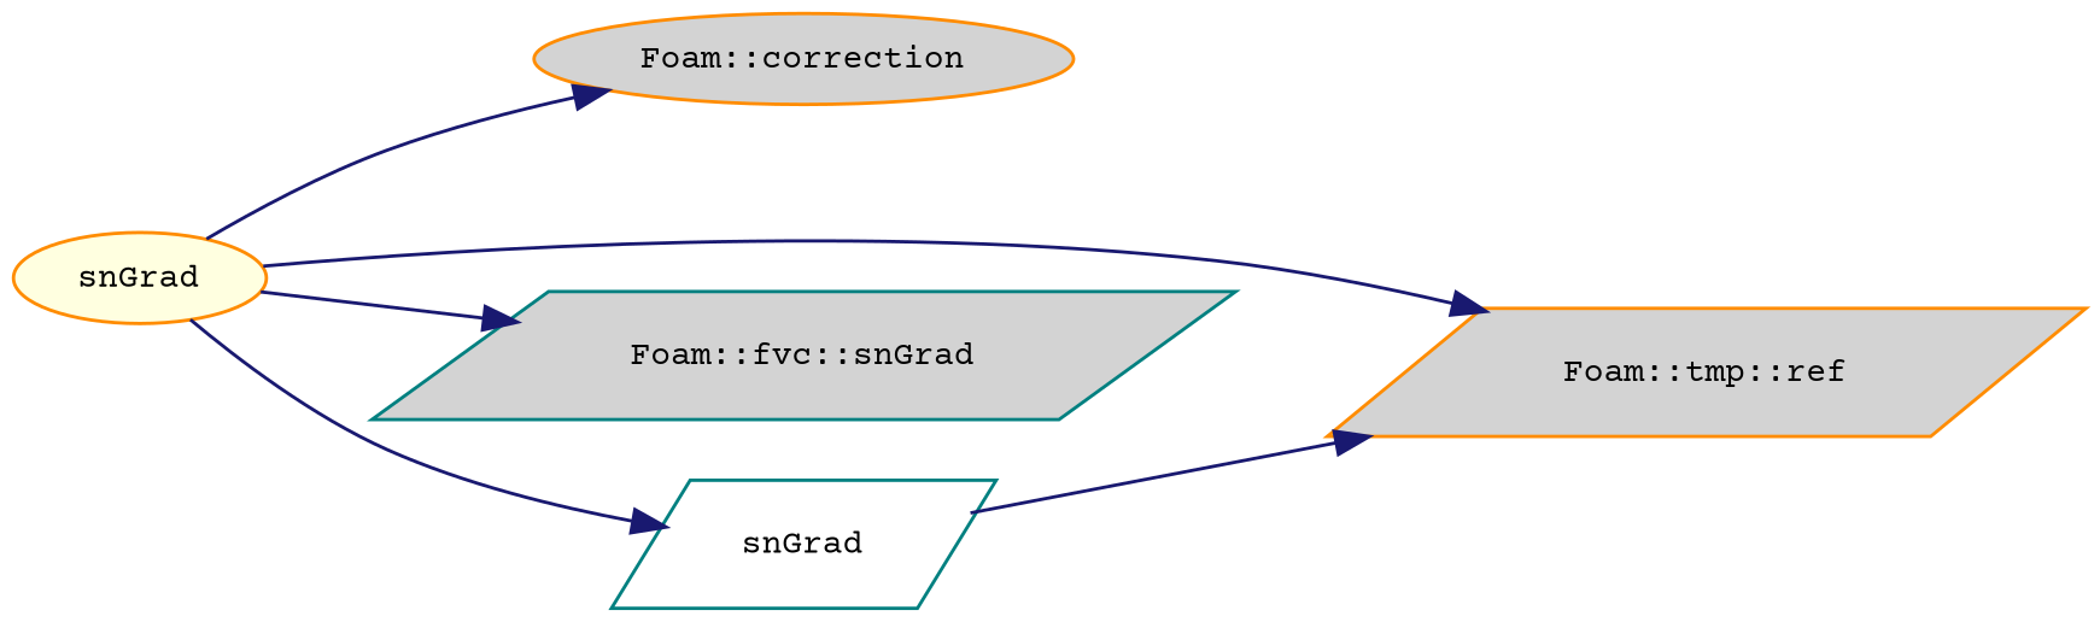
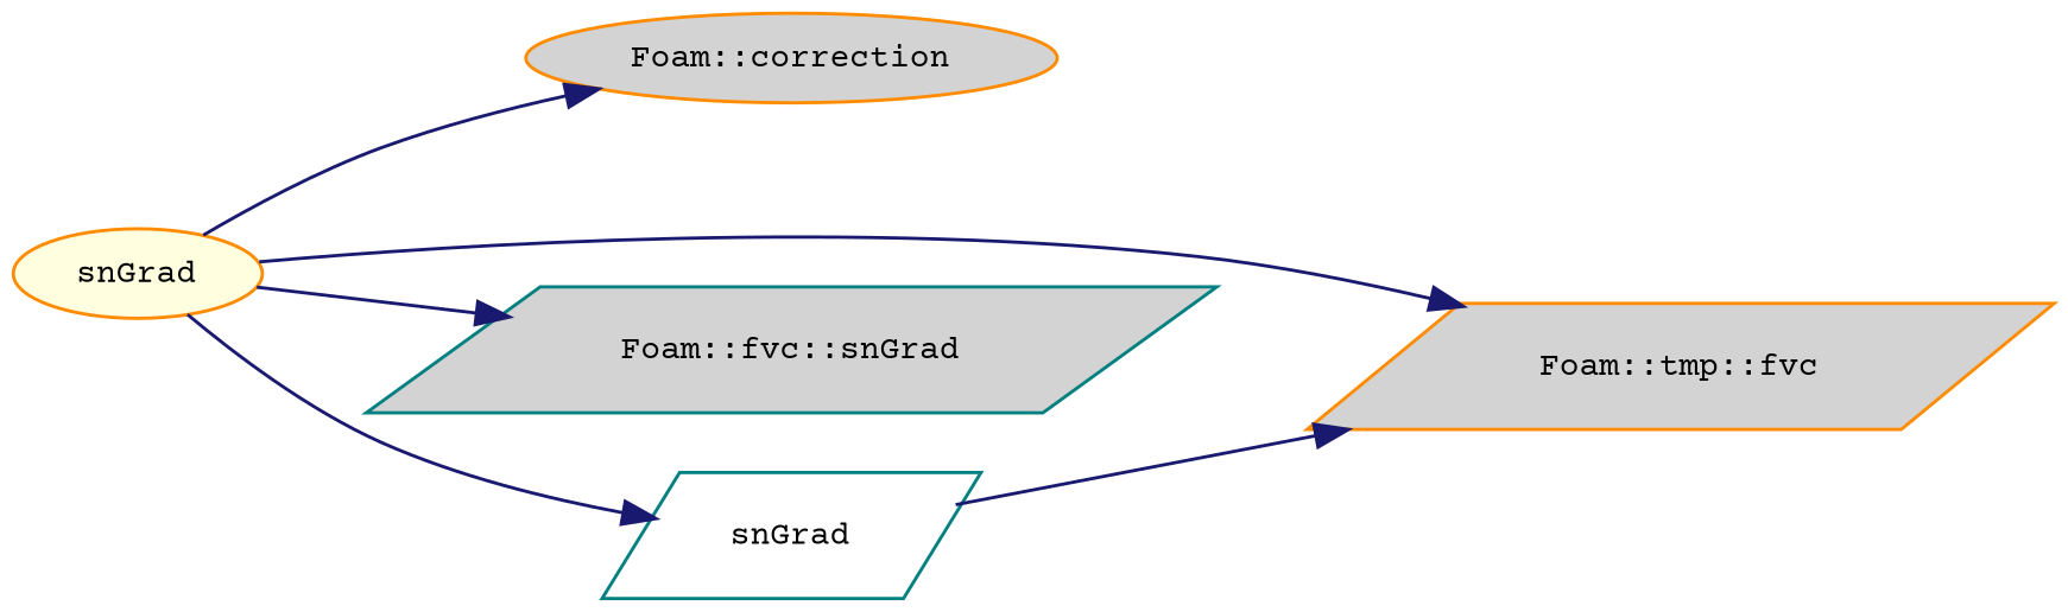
  digraph {
    rankdir=LR
    fontname="Courier Prime"
    node [color=darkorange fillcolor=lightgrey fontname="Courier Prime" fontsize=10 shape=parallelogram style=filled]
    edge [color=midnightblue fontname="Courier Prime" fontsize=10 labelfontname=Helvetica labelfontsize=10 style=solid]
    n1 [fillcolor=lightyellow fontcolor=black height=0.2 label=snGrad shape=ellipse width=0.4]
    n2 [height=0.2 label="Foam::correction" shape=ellipse width=0.4]
-   n3 [height=0.2 label="Foam::tmp::ref" width=0.4]
+   n3 [height=0.2 label="Foam::tmp::fvc" width=0.4]
    n4 [color=teal height=0.2 label="Foam::fvc::snGrad" width=0.4]
    n5 [color=teal height=0.2 label=snGrad width=0.4 fillcolor=white]
    n1 -> n2
    n1 -> n3
    n1 -> n4
    n1 -> n5
    n5 -> n3
  }
